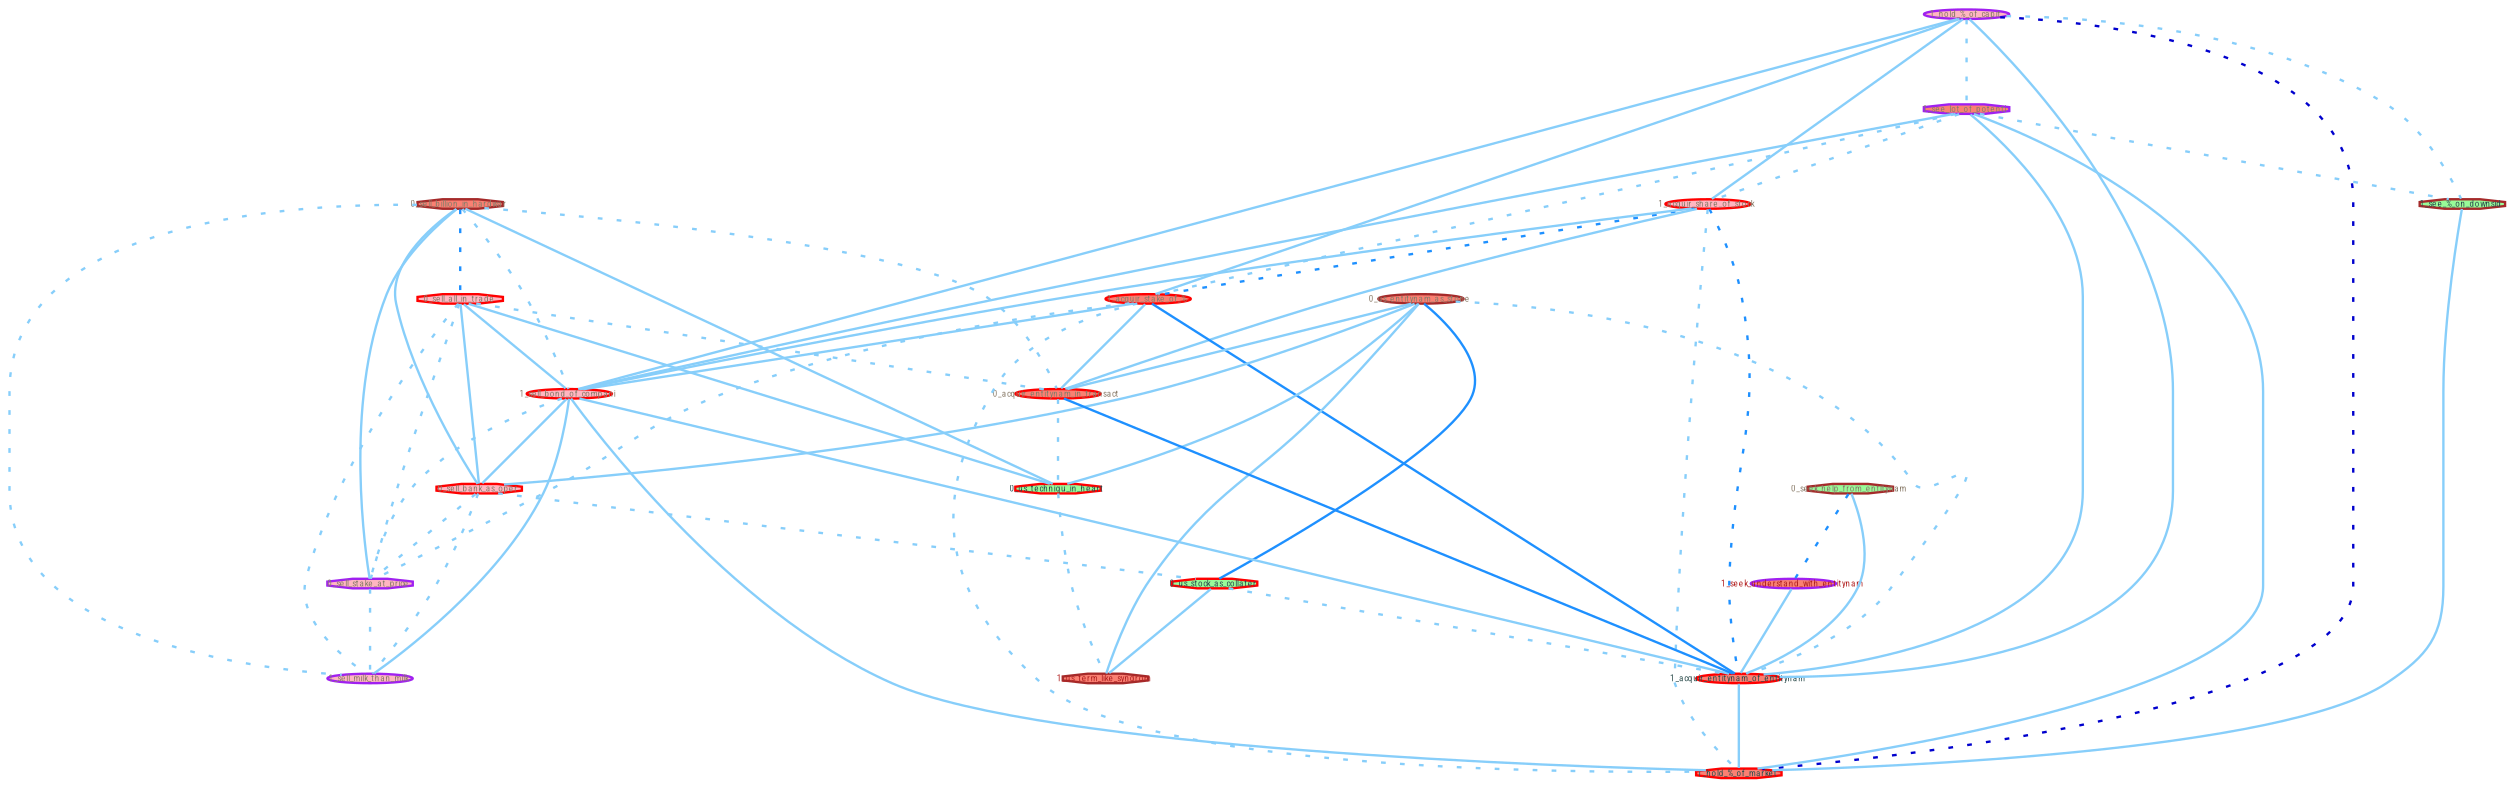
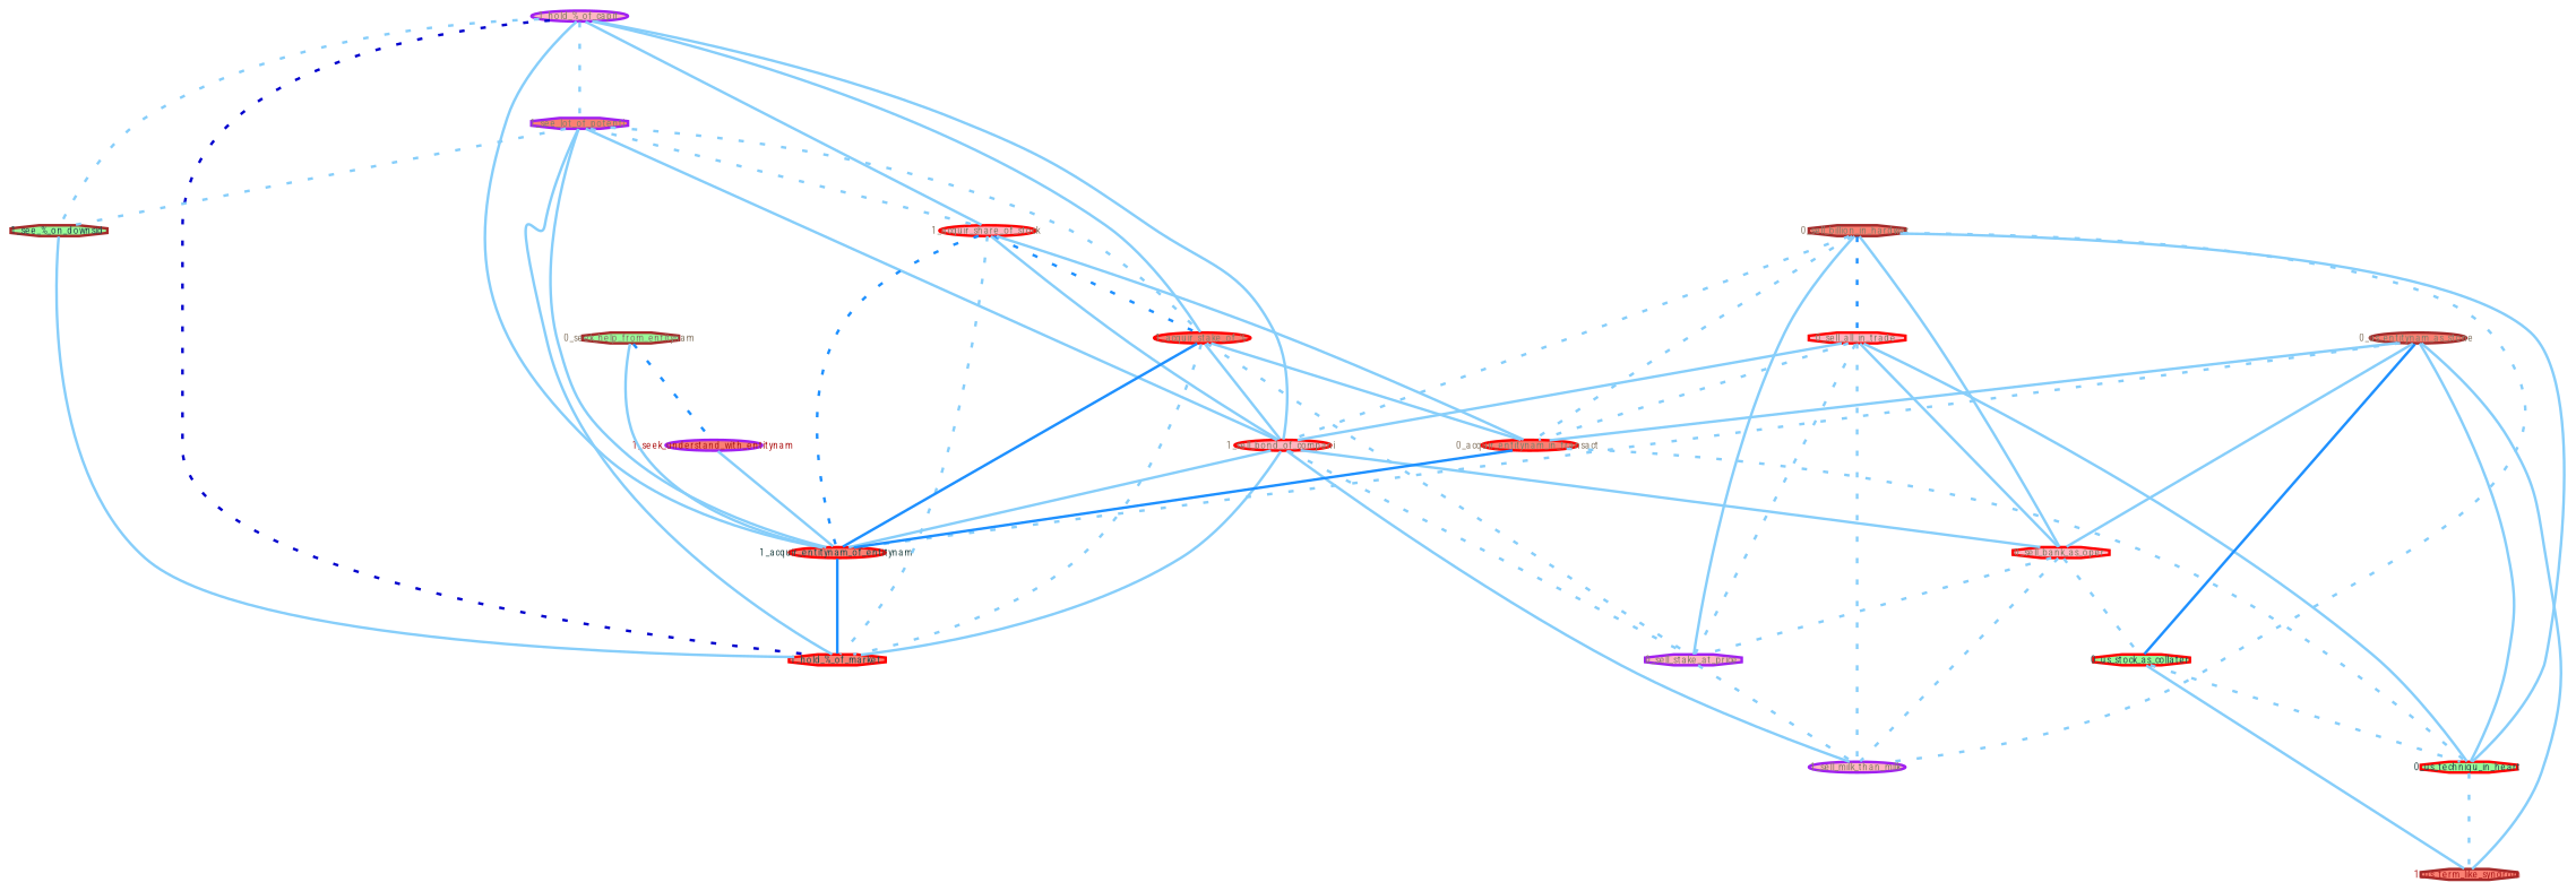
  graph {
    fontname="Roboto Condensed"
    node [color=red fillcolor=salmon fixedsize=true fontcolor="#8b7d6b" fontname="Roboto Condensed" fontsize=4 shape=octagon style=filled]
    edge [color="#87cefa" fontname="Roboto Condensed" style=solid w=1]
    "1_hold_%_of_capit " [color=purple fillcolor=lightpink height=.06 shape=ellipse width=.5]
    "1_see_lot_of_potenti " [color=purple height=.06 width=.5]
    "1_acquir_share_of_stock " [fillcolor=lightpink height=.06 shape=ellipse width=.5]
    "0_sell_billion_in_hardwar " [color=brown height=.06 width=.5]
    "0_sell_all_in_trade " [fillcolor=lightpink height=.06 width=.5]
    "1_acquir_stake_of_% " [height=.06 shape=ellipse width=.5]
    "0_us_entitynam_as_stone " [color=brown height=.06 shape=ellipse width=.5]
    "1_sell_bond_of_compani " [fillcolor=lightpink height=.06 shape=ellipse width=.5]
    "0_acquir_entitynam_in_transact " [height=.06 shape=ellipse width=.5]
    "0_sell_bank_as_oper " [fillcolor=lightpink height=.06 width=.5]
    "0_seek_help_from_entitynam " [color=brown fillcolor=palegreen height=.06 width=.5]
    "0_sell_stake_at_price " [color=purple fillcolor=lightpink height=.06 width=.5]
    "1_sell_milk_than_milk " [color=purple fillcolor=lightpink height=.06 shape=ellipse width=.5]
    "1_seek_understand_with_entitynam " [color=purple fontcolor="#b22222" height=.06 shape=ellipse width=.5]
    "1_us_term_like_syndrom " [color=brown fontcolor="#b22222" height=.06 width=.5]
    "1_acquir_entitynam_of_entitynam " [fontcolor="#2f4f4f" height=.06 shape=ellipse width=.5]
    "1_see_%_on_downsid " [color=brown fillcolor=palegreen fontcolor="#2f4f4f" height=.06 width=.5]
    "1_hold_%_of_market " [fontcolor="#2f4f4f" height=.06 width=.5]
    "0_us_techniqu_in_heart " [fillcolor=palegreen fontcolor="#2f4f4f" height=.06 width=.5]
    "0_us_stock_as_collater " [fillcolor=palegreen fontcolor="#2f4f4f" height=.06 width=.5]
    subgraph sub_1 {
      "1_hold_%_of_capit "
      "1_see_lot_of_potenti "
      "1_acquir_share_of_stock "
      "0_sell_billion_in_hardwar "
      "0_sell_all_in_trade "
      "1_acquir_stake_of_% "
      "0_us_entitynam_as_stone "
      "1_sell_bond_of_compani "
      "0_acquir_entitynam_in_transact "
      "0_sell_bank_as_oper "
      "0_seek_help_from_entitynam "
      "0_sell_stake_at_price "
      "1_sell_milk_than_milk "
    }
    subgraph sub_2 {
      "1_seek_understand_with_entitynam "
      "1_us_term_like_syndrom "
    }
    "1_hold_%_of_capit " -- "1_see_lot_of_potenti " [style=dotted]
    "1_hold_%_of_capit " -- "1_acquir_share_of_stock "
    "1_hold_%_of_capit " -- "1_acquir_stake_of_% "
    "1_hold_%_of_capit " -- "1_sell_bond_of_compani "
    "1_hold_%_of_capit " -- "1_acquir_entitynam_of_entitynam "
    "1_hold_%_of_capit " -- "1_see_%_on_downsid " [style=dotted]
    "1_hold_%_of_capit " -- "1_hold_%_of_market " [color="#0000cd" style=dotted w=3]
    "1_see_lot_of_potenti " -- "1_acquir_share_of_stock " [style=dotted]
    "1_see_lot_of_potenti " -- "1_acquir_stake_of_% " [style=dotted]
    "1_see_lot_of_potenti " -- "1_sell_bond_of_compani "
    "1_see_lot_of_potenti " -- "1_acquir_entitynam_of_entitynam "
    "1_see_lot_of_potenti " -- "1_see_%_on_downsid " [style=dotted]
    "1_see_lot_of_potenti " -- "1_hold_%_of_market "
    "1_acquir_share_of_stock " -- "1_acquir_stake_of_% " [color="#1e90ff" style=dotted w=2]
    "1_acquir_share_of_stock " -- "1_sell_bond_of_compani "
    "1_acquir_share_of_stock " -- "0_acquir_entitynam_in_transact "
    "1_acquir_share_of_stock " -- "1_acquir_entitynam_of_entitynam " [color="#1e90ff" style=dotted w=2]
    "1_acquir_share_of_stock " -- "1_hold_%_of_market " [style=dotted]
    "0_sell_billion_in_hardwar " -- "0_sell_all_in_trade " [color="#1e90ff" style=dotted w=2]
    "0_sell_billion_in_hardwar " -- "1_sell_bond_of_compani " [style=dotted]
    "0_sell_billion_in_hardwar " -- "0_acquir_entitynam_in_transact " [style=dotted]
    "0_sell_billion_in_hardwar " -- "0_sell_bank_as_oper "
    "0_sell_billion_in_hardwar " -- "0_sell_stake_at_price "
    "0_sell_billion_in_hardwar " -- "1_sell_milk_than_milk " [style=dotted]
    "0_sell_billion_in_hardwar " -- "0_us_techniqu_in_heart "
    "0_sell_all_in_trade " -- "1_sell_bond_of_compani "
    "0_sell_all_in_trade " -- "0_acquir_entitynam_in_transact " [style=dotted]
    "0_sell_all_in_trade " -- "0_sell_bank_as_oper "
    "0_sell_all_in_trade " -- "0_sell_stake_at_price " [style=dotted]
    "0_sell_all_in_trade " -- "1_sell_milk_than_milk " [style=dotted]
    "0_sell_all_in_trade " -- "0_us_techniqu_in_heart "
    "1_acquir_stake_of_% " -- "1_sell_bond_of_compani "
    "1_acquir_stake_of_% " -- "0_acquir_entitynam_in_transact "
    "1_acquir_stake_of_% " -- "0_sell_stake_at_price " [style=dotted]
    "1_acquir_stake_of_% " -- "1_acquir_entitynam_of_entitynam " [color="#1e90ff" w=2]
    "1_acquir_stake_of_% " -- "1_hold_%_of_market " [style=dotted]
    "0_us_entitynam_as_stone " -- "0_acquir_entitynam_in_transact "
    "0_us_entitynam_as_stone " -- "0_sell_bank_as_oper "
    "0_us_entitynam_as_stone " -- "1_us_term_like_syndrom "
    "0_us_entitynam_as_stone " -- "1_acquir_entitynam_of_entitynam " [style=dotted]
    "0_us_entitynam_as_stone " -- "0_us_techniqu_in_heart "
    "0_us_entitynam_as_stone " -- "0_us_stock_as_collater " [color="#1e90ff" w=2]
    "1_sell_bond_of_compani " -- "0_sell_bank_as_oper "
    "1_sell_bond_of_compani " -- "0_sell_stake_at_price " [style=dotted]
    "1_sell_bond_of_compani " -- "1_sell_milk_than_milk "
    "1_sell_bond_of_compani " -- "1_acquir_entitynam_of_entitynam "
    "1_sell_bond_of_compani " -- "1_hold_%_of_market "
    "0_acquir_entitynam_in_transact " -- "1_acquir_entitynam_of_entitynam " [color="#1e90ff" w=2]
    "0_acquir_entitynam_in_transact " -- "0_us_techniqu_in_heart " [style=dotted]
    "0_sell_bank_as_oper " -- "0_sell_stake_at_price " [style=dotted]
    "0_sell_bank_as_oper " -- "1_sell_milk_than_milk " [style=dotted]
    "0_sell_bank_as_oper " -- "0_us_stock_as_collater " [style=dotted]
    "0_seek_help_from_entitynam " -- "1_seek_understand_with_entitynam " [color="#1e90ff" style=dotted w=2]
    "0_seek_help_from_entitynam " -- "1_acquir_entitynam_of_entitynam "
    "0_sell_stake_at_price " -- "1_sell_milk_than_milk " [style=dotted]
    "1_seek_understand_with_entitynam " -- "1_acquir_entitynam_of_entitynam "
-   "1_acquir_entitynam_of_entitynam " -- "1_hold_%_of_market "
+   "1_acquir_entitynam_of_entitynam " -- "1_hold_%_of_market " [color="#1e90ff"]
    "1_see_%_on_downsid " -- "1_hold_%_of_market "
    "0_us_techniqu_in_heart " -- "1_us_term_like_syndrom " [style=dotted]
    "0_us_stock_as_collater " -- "1_us_term_like_syndrom "
-   "0_us_stock_as_collater " -- "1_acquir_entitynam_of_entitynam " [style=dotted]
+   "0_us_stock_as_collater " -- "0_us_techniqu_in_heart " [style=dotted]
  }
